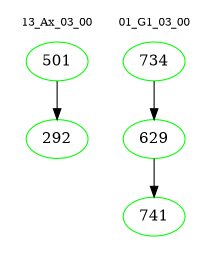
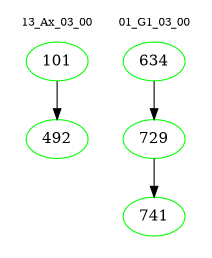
  digraph {
    node [color=green]
    edge [color=black]
-   n1 [label=501]
-   n2 [label=292]
-   n3 [label=734]
-   n4 [label=629]
+   n1 [label=101]
+   n2 [label=492]
+   n3 [label=634]
+   n4 [label=729]
    n5 [label=741]
    subgraph cluster_1 {
      color=white
      fontsize=10
      label="13_Ax_03_00"
      n1
      n2
    }
    subgraph cluster_2 {
      color=white
      fontsize=10
      label="01_G1_03_00"
      n3
      n4
      n5
    }
    n1 -> n2
    n3 -> n4
    n4 -> n5
  }
